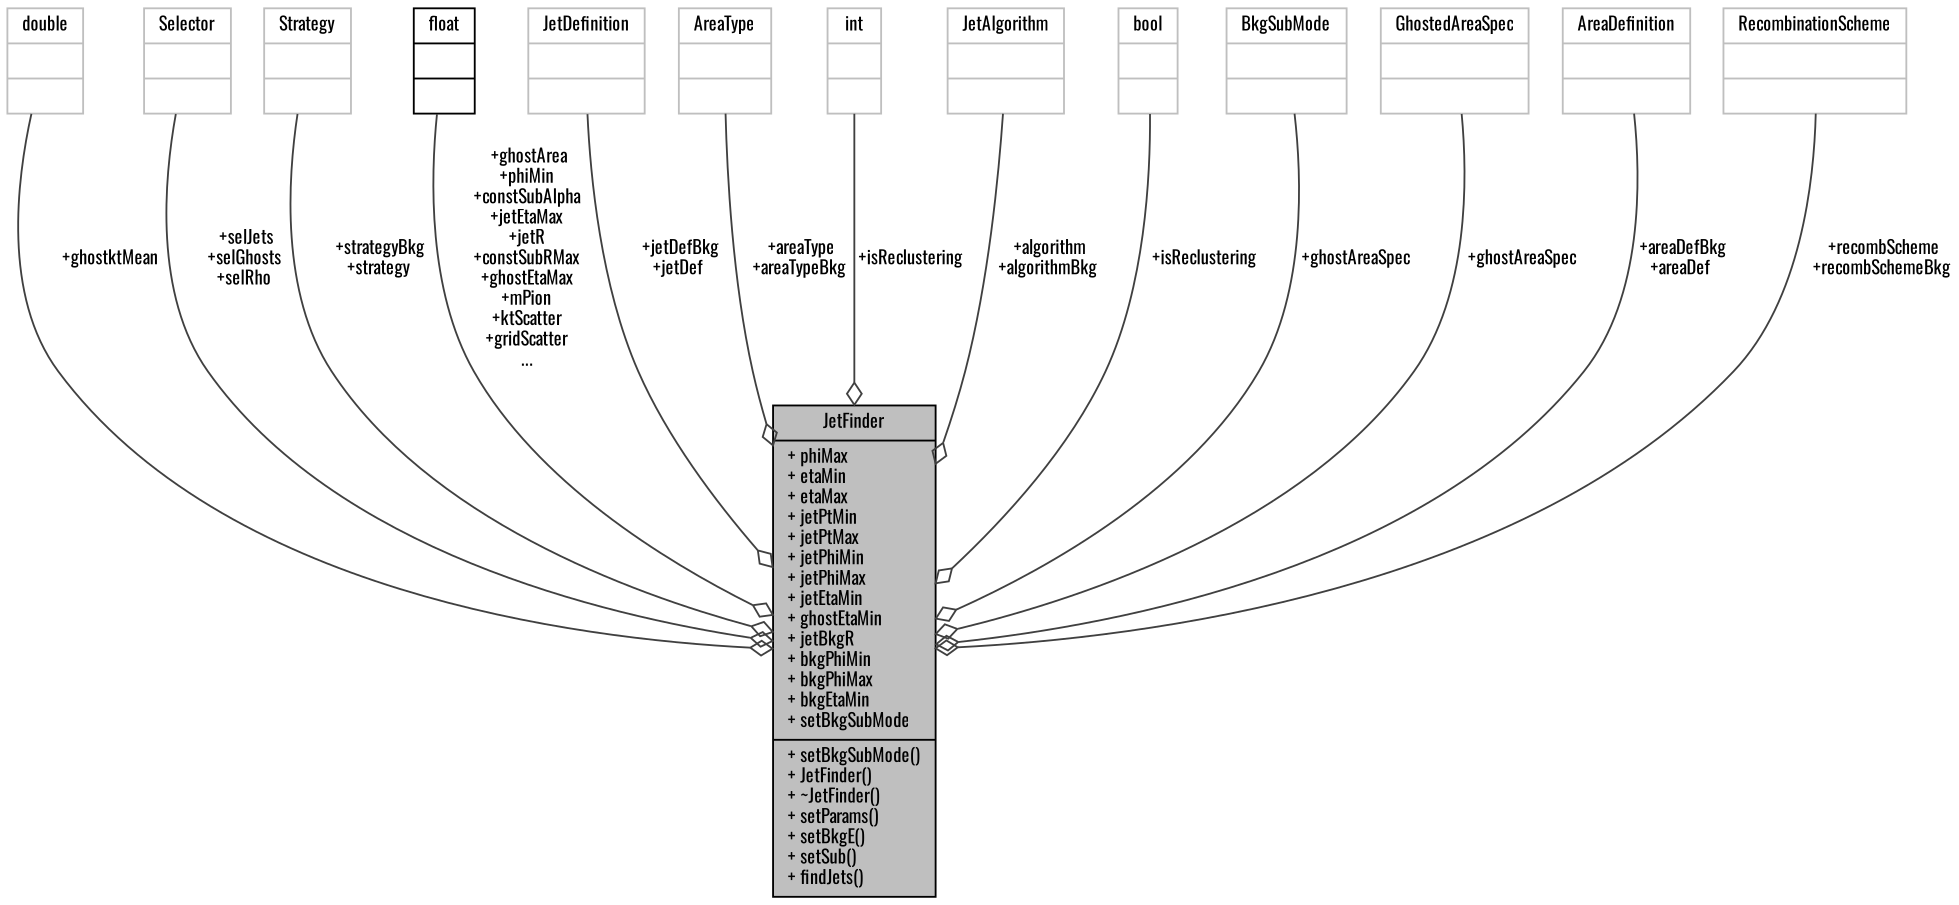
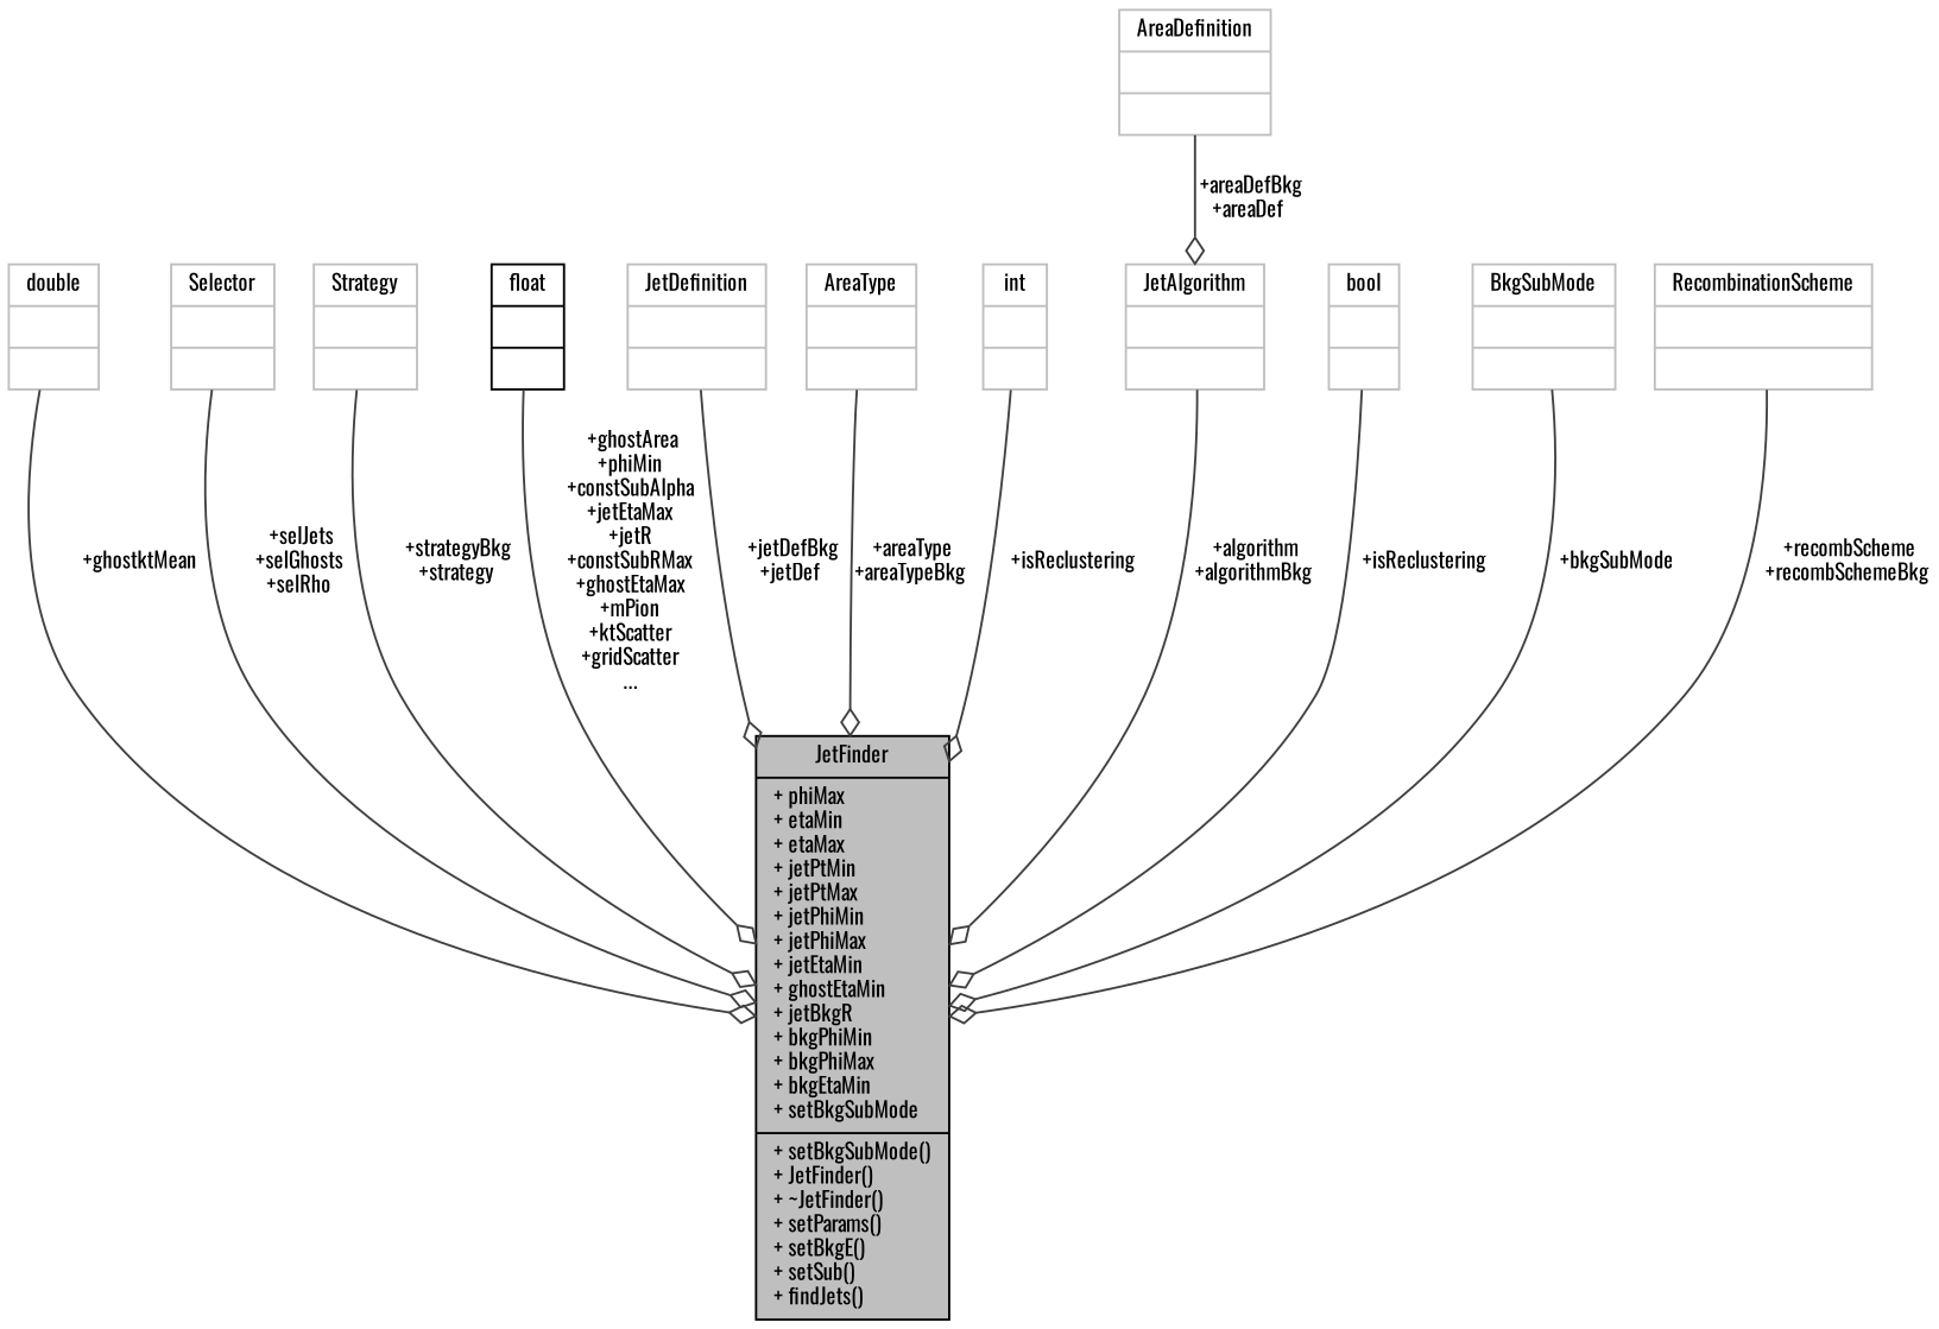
  digraph {
    fontname=Oswald
    node [color=grey75 fontname=Oswald fontsize=10 shape=record]
    edge [arrowhead=odiamond color=grey25 fontname=Oswald fontsize=10 labelfontname=Helvetica labelfontsize=10 style=solid]
    n1 [color=black fillcolor=grey75 fontcolor=black height=0.2 label="{JetFinder\n|+ phiMax\l+ etaMin\l+ etaMax\l+ jetPtMin\l+ jetPtMax\l+ jetPhiMin\l+ jetPhiMax\l+ jetEtaMin\l+ ghostEtaMin\l+ jetBkgR\l+ bkgPhiMin\l+ bkgPhiMax\l+ bkgEtaMin\l+ setBkgSubMode\l|+ setBkgSubMode()\l+ JetFinder()\l+ ~JetFinder()\l+ setParams()\l+ setBkgE()\l+ setSub()\l+ findJets()\l}" style=filled width=0.4]
    n2 [height=0.2 label="{double\n||}" width=0.4]
    n3 [height=0.2 label="{Selector\n||}" width=0.4]
    n4 [height=0.2 label="{Strategy\n||}" width=0.4]
    n5 [color=black height=0.2 label="{float\n||}" width=0.4]
    n6 [height=0.2 label="{JetDefinition\n||}" width=0.4]
    n7 [height=0.2 label="{AreaType\n||}" width=0.4]
    n8 [height=0.2 label="{int\n||}" width=0.4]
    n9 [height=0.2 label="{JetAlgorithm\n||}" width=0.4]
    n10 [height=0.2 label="{bool\n||}" width=0.4]
    n11 [height=0.2 label="{BkgSubMode\n||}" width=0.4]
-   n12 [height=0.2 label="{GhostedAreaSpec\n||}" width=0.4]
    n13 [height=0.2 label="{AreaDefinition\n||}" width=0.4]
    n14 [height=0.2 label="{RecombinationScheme\n||}" width=0.4]
    n2 -> n1 [label=" +ghostktMean"]
    n3 -> n1 [label=" +selJets\n+selGhosts\n+selRho"]
    n4 -> n1 [label=" +strategyBkg\n+strategy"]
    n5 -> n1 [label=" +ghostArea\n+phiMin\n+constSubAlpha\n+jetEtaMax\n+jetR\n+constSubRMax\n+ghostEtaMax\n+mPion\n+ktScatter\n+gridScatter\n..."]
    n6 -> n1 [label=" +jetDefBkg\n+jetDef"]
    n7 -> n1 [label=" +areaType\n+areaTypeBkg"]
    n8 -> n1 [label=" +isReclustering"]
    n9 -> n1 [label=" +algorithm\n+algorithmBkg"]
    n10 -> n1 [label=" +isReclustering"]
-   n11 -> n1 [label=" +ghostAreaSpec"]
-   n12 -> n1 [label=" +ghostAreaSpec"]
-   n13 -> n1 [label=" +areaDefBkg\n+areaDef"]
+   n11 -> n1 [label=" +bkgSubMode"]
+   n13 -> n9 [label=" +areaDefBkg\n+areaDef"]
    n14 -> n1 [label=" +recombScheme\n+recombSchemeBkg"]
  }
